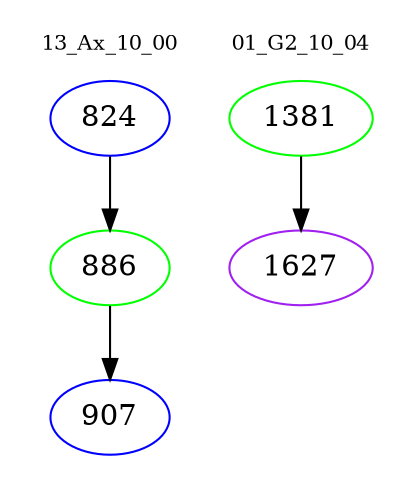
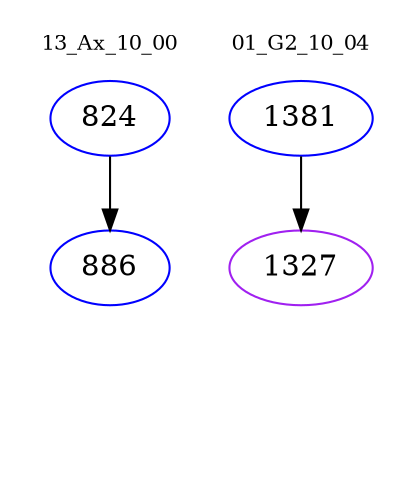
  digraph {
    node [color=blue]
    edge [color=black]
    n1 [label=824]
-   n2 [color=green label=886]
-   n3 [label=907]
-   n4 [color=green label=1381]
-   n5 [color=purple label=1627]
+   n2 [label=886]
+   n4 [label=1381]
+   n5 [color=purple label=1327]
    subgraph cluster_1 {
      color=white
      fontsize=10
      label="13_Ax_10_00"
      n1
      n2
-     n3
    }
    subgraph cluster_2 {
      color=white
      fontsize=10
      label="01_G2_10_04"
      n4
      n5
    }
    n1 -> n2
-   n2 -> n3
    n4 -> n5
  }
